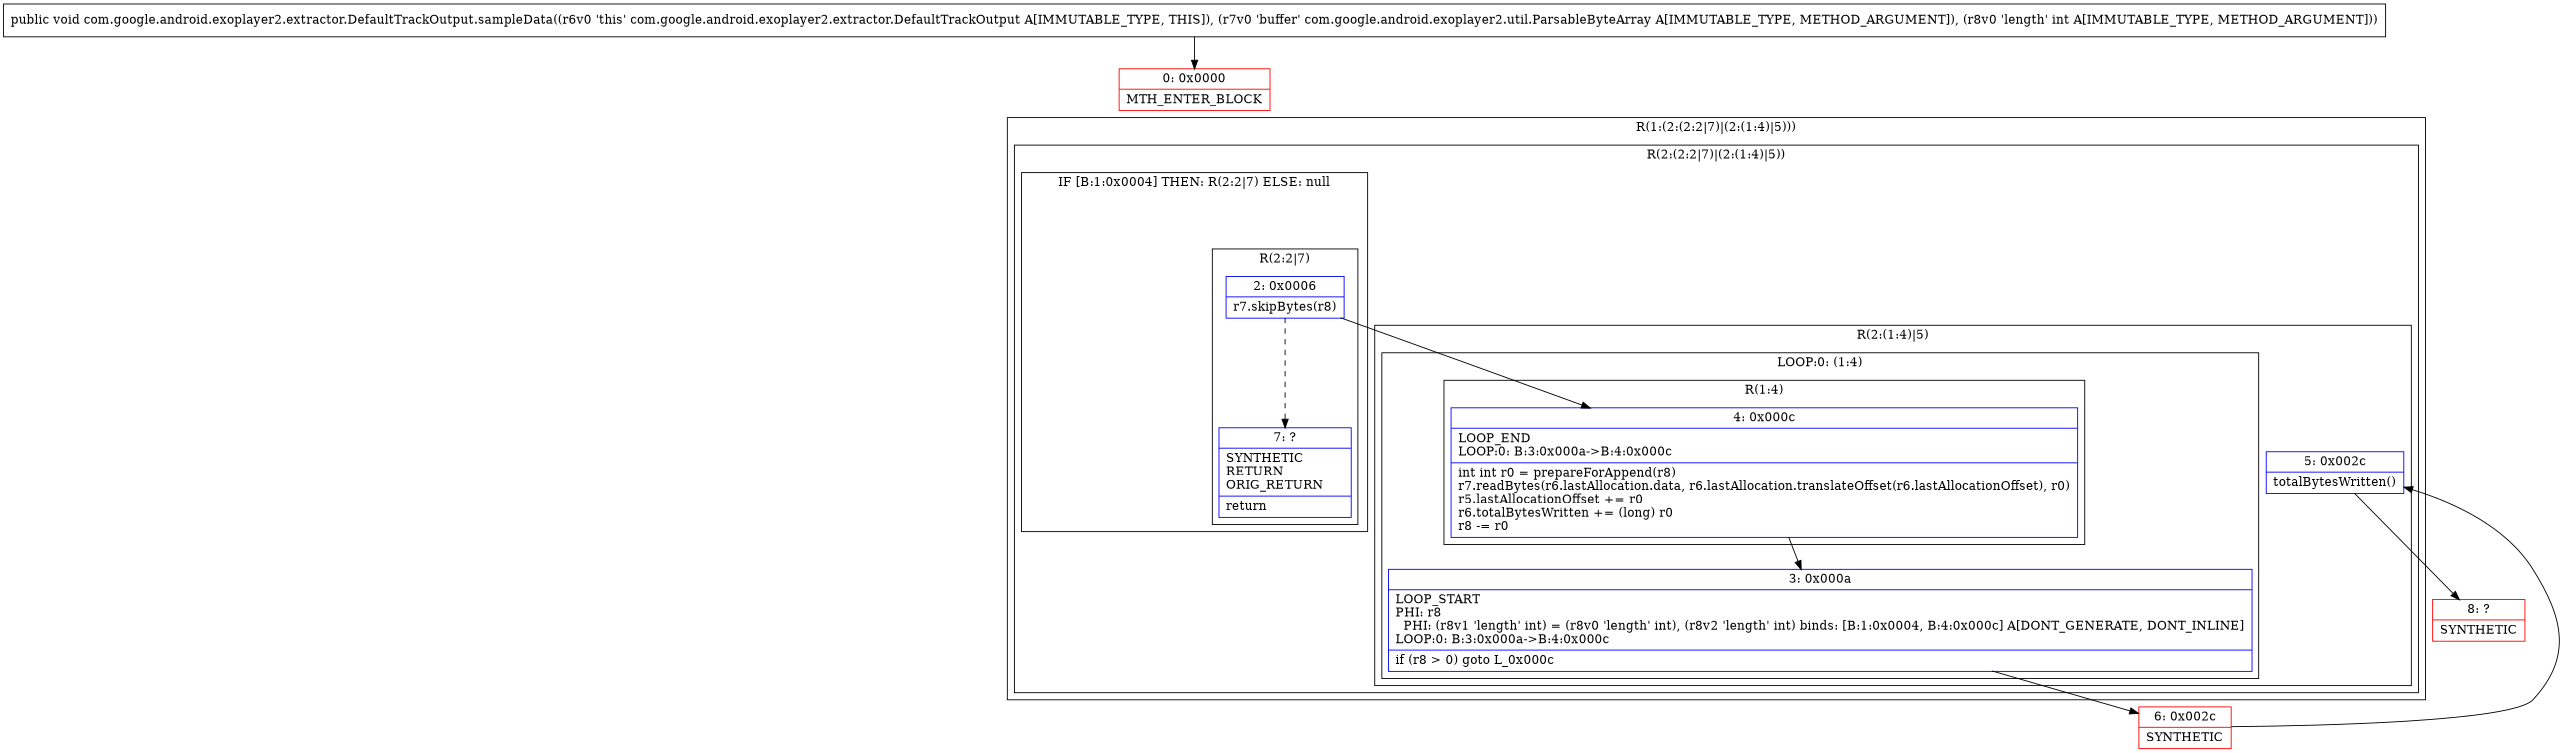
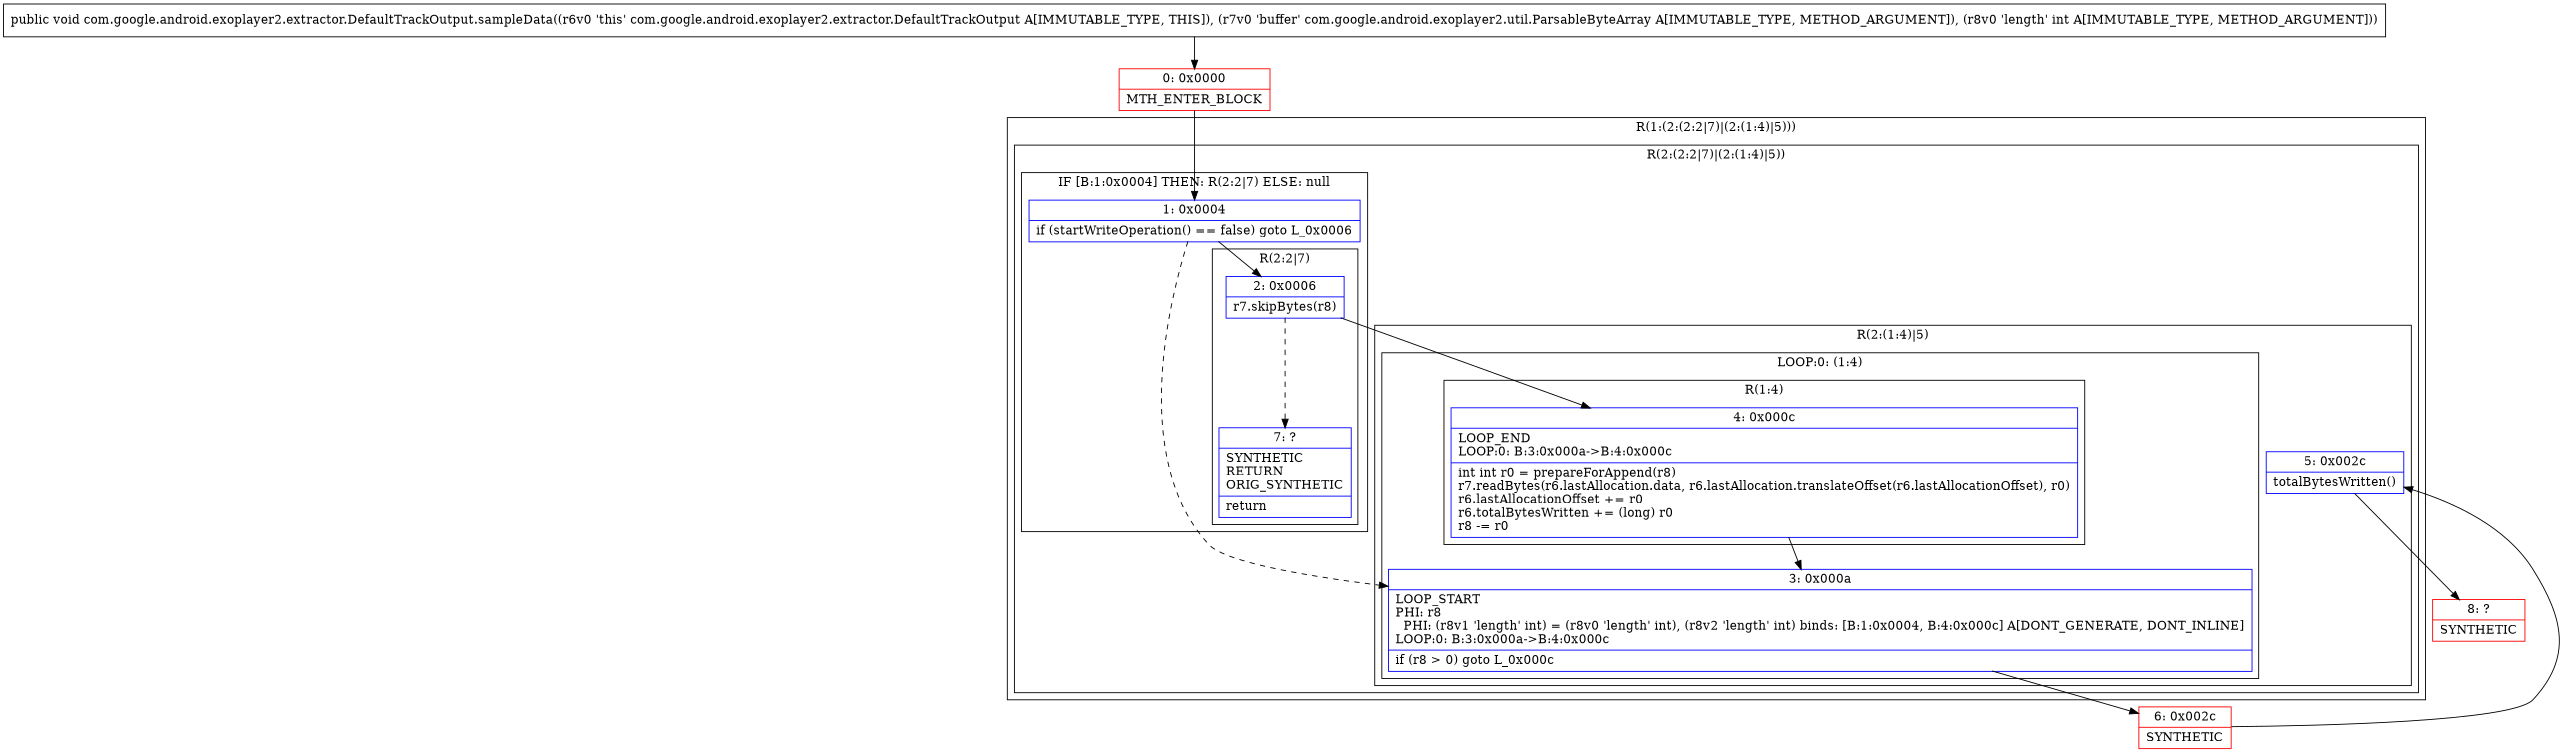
  digraph {
    node [color=blue shape=record]
    n1 [label="{2\:\ 0x0006|r7.skipBytes(r8)\l}"]
-   n2 [label="{7\:\ ?|SYNTHETIC\lRETURN\lORIG_RETURN\l|return\l}"]
-   n4 [label="{4\:\ 0x000c|LOOP_END\lLOOP:0: B:3:0x000a\-\>B:4:0x000c\l|int int r0 = prepareForAppend(r8)\lr7.readBytes(r6.lastAllocation.data, r6.lastAllocation.translateOffset(r6.lastAllocationOffset), r0)\lr5.lastAllocationOffset += r0\lr6.totalBytesWritten += (long) r0\lr8 \-= r0\l}"]
+   n2 [label="{7\:\ ?|SYNTHETIC\lRETURN\lORIG_SYNTHETIC\l|return\l}"]
+   n3 [label="{1\:\ 0x0004|if (startWriteOperation() == false) goto L_0x0006\l}"]
+   n4 [label="{4\:\ 0x000c|LOOP_END\lLOOP:0: B:3:0x000a\-\>B:4:0x000c\l|int int r0 = prepareForAppend(r8)\lr7.readBytes(r6.lastAllocation.data, r6.lastAllocation.translateOffset(r6.lastAllocationOffset), r0)\lr6.lastAllocationOffset += r0\lr6.totalBytesWritten += (long) r0\lr8 \-= r0\l}"]
    n5 [label="{3\:\ 0x000a|LOOP_START\lPHI: r8 \l  PHI: (r8v1 'length' int) = (r8v0 'length' int), (r8v2 'length' int) binds: [B:1:0x0004, B:4:0x000c] A[DONT_GENERATE, DONT_INLINE]\lLOOP:0: B:3:0x000a\-\>B:4:0x000c\l|if (r8 \> 0) goto L_0x000c\l}"]
    n6 [label="{5\:\ 0x002c|totalBytesWritten()\l}"]
    n7 [color=red label="{6\:\ 0x002c|SYNTHETIC\l}"]
    n8 [color=red label="{8\:\ ?|SYNTHETIC\l}"]
    n9 [color=red label="{0\:\ 0x0000|MTH_ENTER_BLOCK\l}"]
    n10 [label="{public void com.google.android.exoplayer2.extractor.DefaultTrackOutput.sampleData((r6v0 'this' com.google.android.exoplayer2.extractor.DefaultTrackOutput A[IMMUTABLE_TYPE, THIS]), (r7v0 'buffer' com.google.android.exoplayer2.util.ParsableByteArray A[IMMUTABLE_TYPE, METHOD_ARGUMENT]), (r8v0 'length' int A[IMMUTABLE_TYPE, METHOD_ARGUMENT])) }" color=""]
    subgraph cluster_1 {
      label="R(1:(2:(2:2|7)|(2:(1:4)|5)))"
      subgraph cluster_2 {
        label="R(2:(2:2|7)|(2:(1:4)|5))"
        subgraph cluster_3 {
          label="IF [B:1:0x0004] THEN: R(2:2|7) ELSE: null"
+         n3
          subgraph cluster_4 {
            label="R(2:2|7)"
            n1
            n2
          }
        }
        subgraph cluster_5 {
          label="R(2:(1:4)|5)"
          n6
          subgraph cluster_6 {
            label="LOOP:0: (1:4)"
            n5
            subgraph cluster_7 {
              label="R(1:4)"
              n4
            }
          }
        }
      }
    }
    n1 -> n2 [style=dashed]
    n1 -> n4
+   n3 -> n1
+   n3 -> n5 [style=dashed]
    n4 -> n5
    n5 -> n7 [style=solid]
    n6 -> n8
    n7 -> n6
+   n9 -> n3
    n10 -> n9
  }
